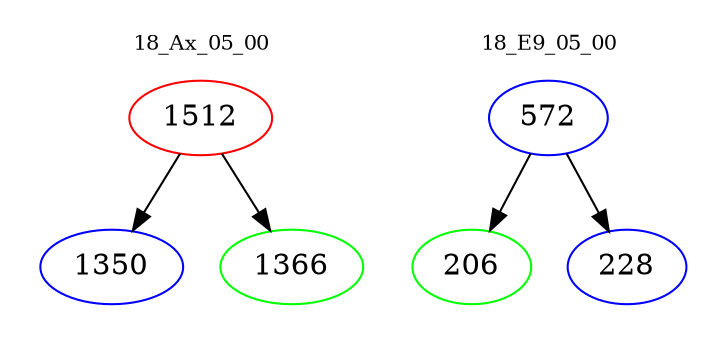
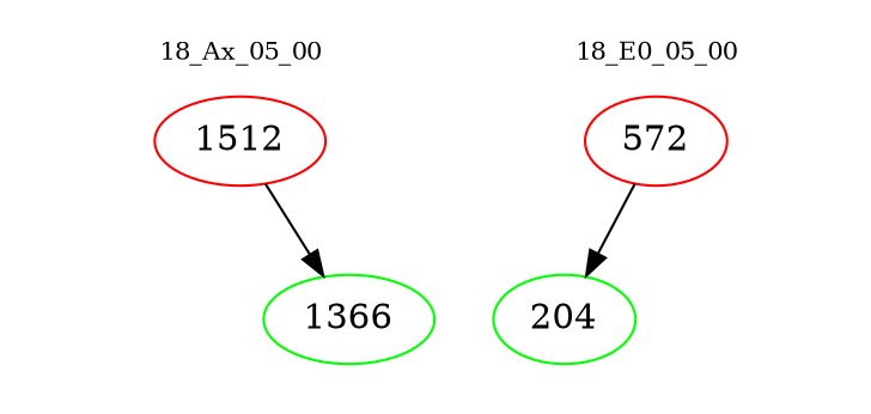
  digraph {
    node [color=red]
    edge [color=black]
    n1 [label=1512]
-   n2 [color=blue label=1350]
    n3 [color=green label=1366]
-   n4 [color=blue label=572]
-   n5 [color=green label=206]
-   n6 [color=blue label=228]
+   n4 [label=572]
+   n5 [color=green label=204]
    subgraph cluster_1 {
      color=white
      fontsize=10
      label="18_Ax_05_00"
      n1
-     n2
      n3
    }
    subgraph cluster_2 {
      color=white
      fontsize=10
-     label="18_E9_05_00"
+     label="18_E0_05_00"
      n4
      n5
-     n6
    }
-   n1 -> n2
    n1 -> n3
    n4 -> n5
-   n4 -> n6
  }
